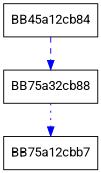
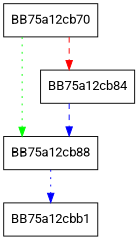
  digraph {
    fontname=Roboto
    splines=ortho
    node [fontname=Roboto shape=box]
    edge [color=blue fontname=Roboto style=dotted]
-   BB75a12cb88 [label=BB75a32cb88]
-   BB75a12cb84 [label=BB45a12cb84]
-   BB75a12cbb7
+   BB75a12cb70
+   BB75a12cb88
+   BB75a12cb84
+   BB75a12cbb7 [label=BB75a12cbb1]
+   BB75a12cb70 -> BB75a12cb88 [color=green]
+   BB75a12cb70 -> BB75a12cb84 [color=red style=dashed]
    BB75a12cb88 -> BB75a12cbb7
    BB75a12cb84 -> BB75a12cb88 [style=dashed]
  }
